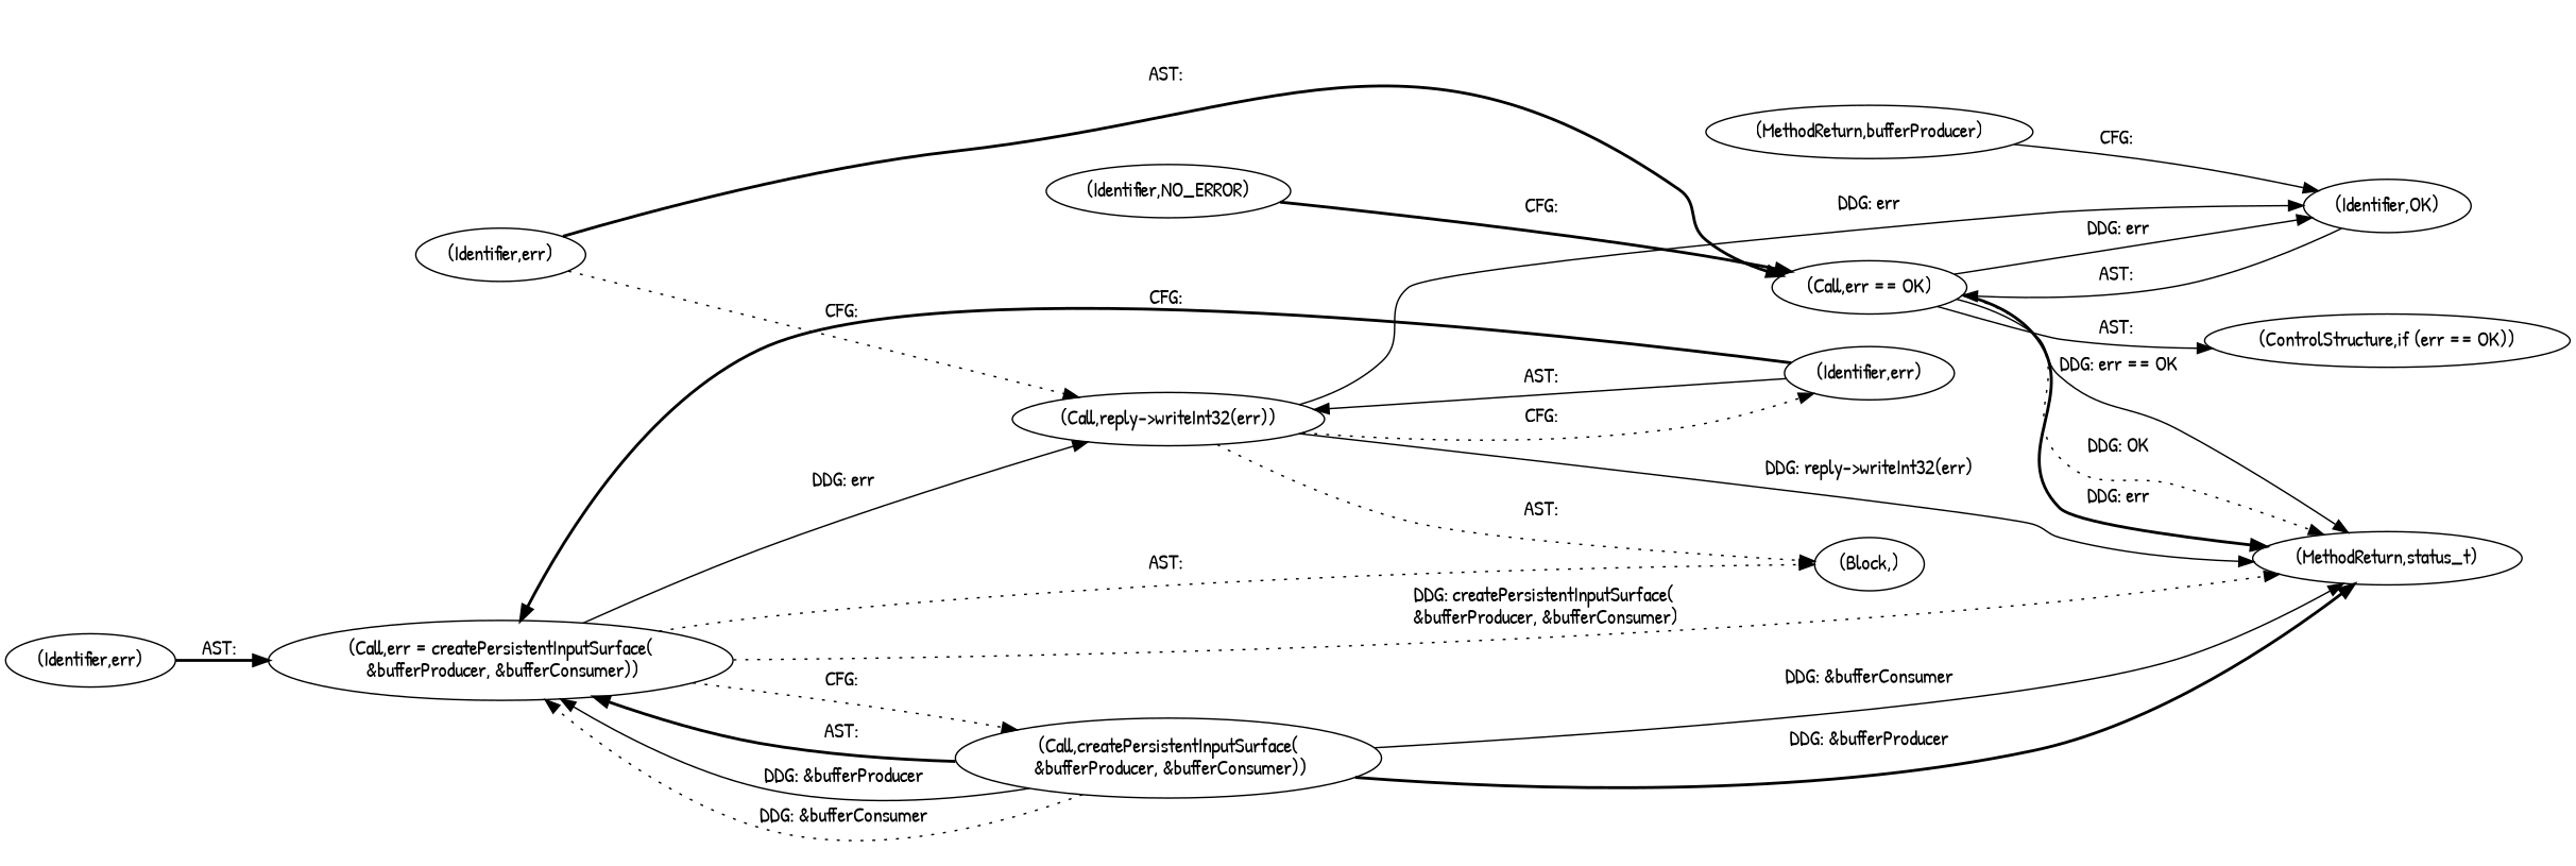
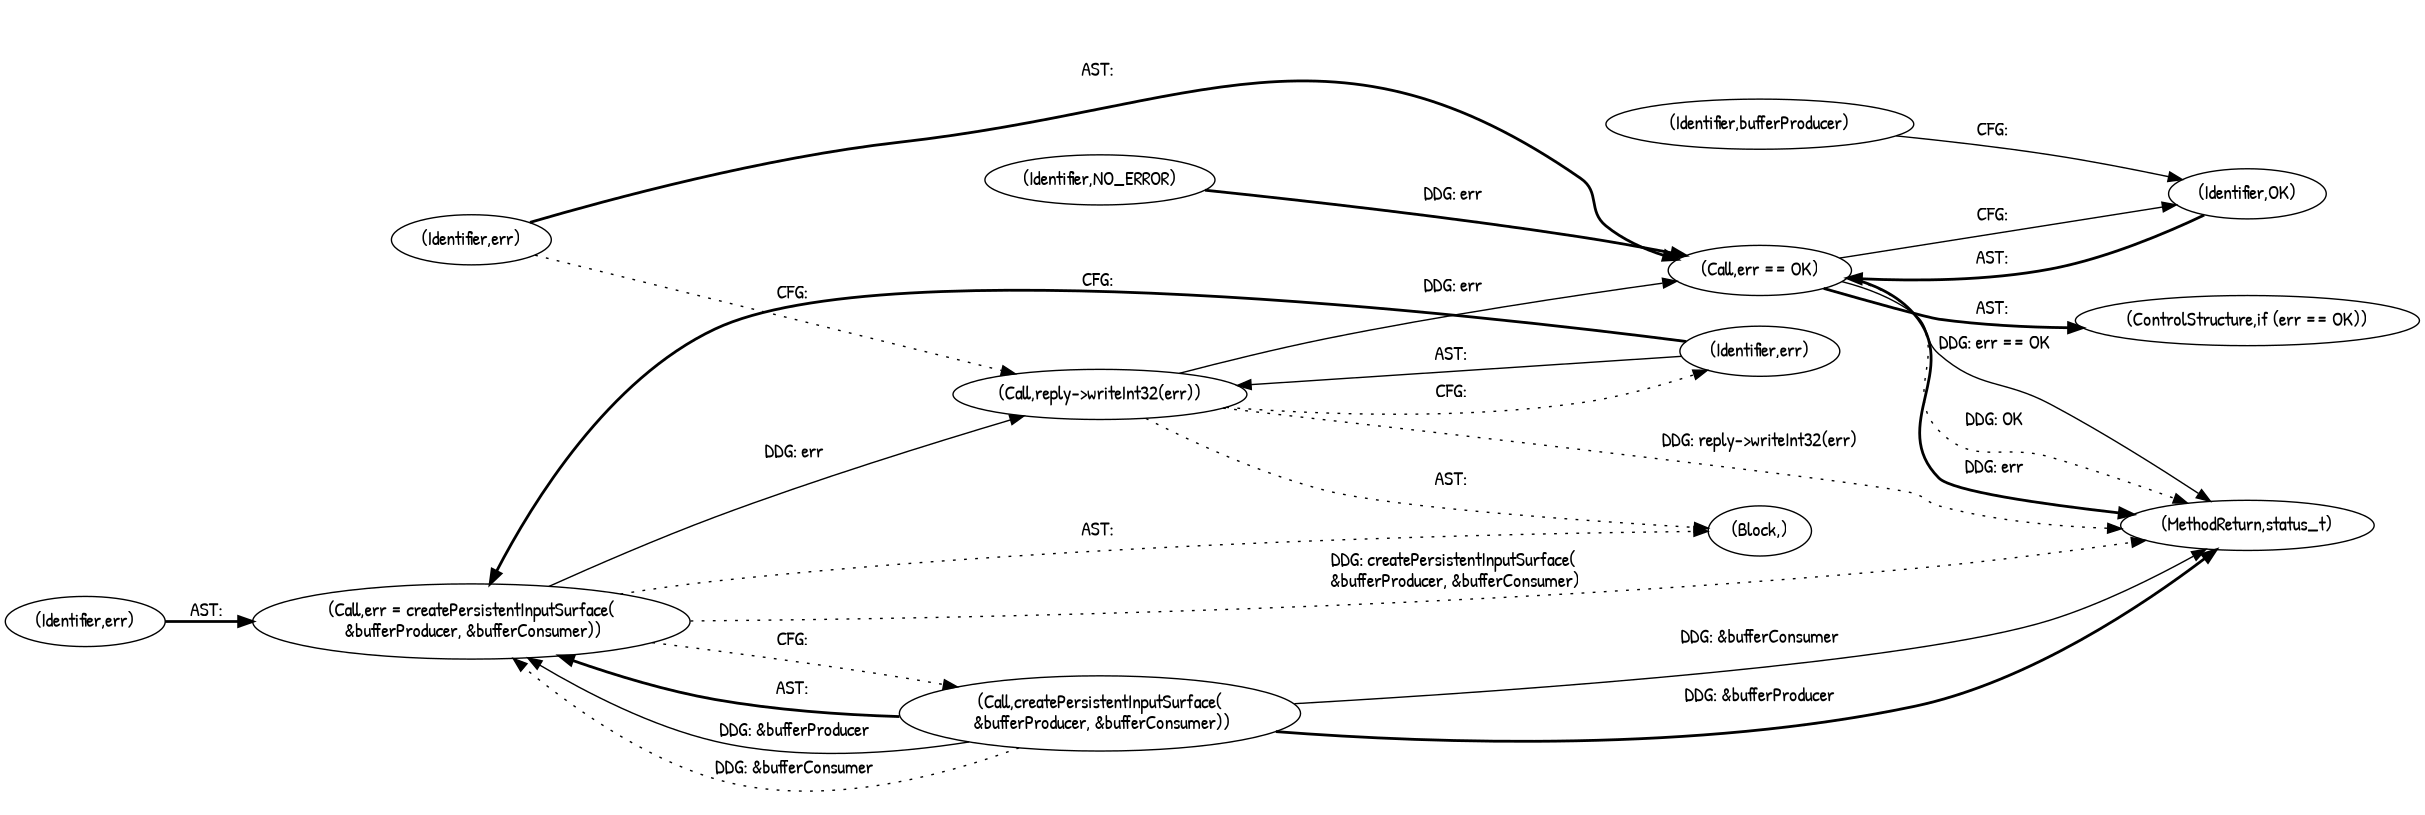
  digraph {
    fontname="Patrick Hand"
    rankdir=LR
    node [fontname="Patrick Hand"]
    edge [fontname="Patrick Hand" style=solid]
    n1 [label="(Call,err = createPersistentInputSurface(\n &bufferProducer, &bufferConsumer))"]
    n2 [label="(Call,createPersistentInputSurface(\n &bufferProducer, &bufferConsumer))"]
    n3 [label="(Call,reply->writeInt32(err))"]
    n4 [label="(Block,)"]
    n5 [label="(MethodReturn,status_t)"]
    n6 [label="(Call,err == OK)"]
    n7 [label="(Identifier,err)"]
    n8 [label="(ControlStructure,if (err == OK))"]
    n9 [label="(Identifier,OK)"]
    n10 [label="(Identifier,NO_ERROR)"]
    n11 [label="(Identifier,err)"]
    n12 [label="(Identifier,err)"]
-   n13 [label="(MethodReturn,bufferProducer)"]
+   n13 [label="(Identifier,bufferProducer)"]
    n1 -> n2 [label="CFG: " style=dotted]
    n1 -> n3 [label="DDG: err"]
    n1 -> n4 [label="AST: " style=dotted]
    n1 -> n5 [label="DDG: createPersistentInputSurface(\n &bufferProducer, &bufferConsumer)" style=dotted]
    n2 -> n1 [label="AST: " style=bold]
    n2 -> n1 [label="DDG: &bufferProducer"]
    n2 -> n1 [label="DDG: &bufferConsumer" style=dotted]
    n2 -> n5 [label="DDG: &bufferConsumer"]
    n2 -> n5 [label="DDG: &bufferProducer" style=bold]
    n3 -> n4 [label="AST: " style=dotted]
-   n3 -> n5 [label="DDG: reply->writeInt32(err)"]
-   n3 -> n9 [label="DDG: err"]
+   n3 -> n5 [label="DDG: reply->writeInt32(err)" style=dotted]
+   n3 -> n6 [label="DDG: err"]
    n3 -> n7 [label="CFG: " style=dotted]
    n6 -> n5 [label="DDG: err" style=bold]
    n6 -> n5 [label="DDG: err == OK"]
    n6 -> n5 [label="DDG: OK" style=dotted]
-   n6 -> n8 [label="AST: "]
-   n6 -> n9 [label="DDG: err"]
+   n6 -> n8 [label="AST: " style=bold]
+   n6 -> n9 [label="CFG: "]
    n7 -> n1 [label="CFG: " style=bold]
    n7 -> n3 [label="AST: "]
-   n9 -> n6 [label="AST: "]
-   n10 -> n6 [label="CFG: " style=bold]
+   n9 -> n6 [label="AST: " style=bold]
+   n10 -> n6 [label="DDG: err" style=bold]
    n11 -> n1 [label="AST: " style=bold]
    n12 -> n3 [label="CFG: " style=dotted]
    n12 -> n6 [label="AST: " style=bold]
    n13 -> n9 [label="CFG: "]
  }
